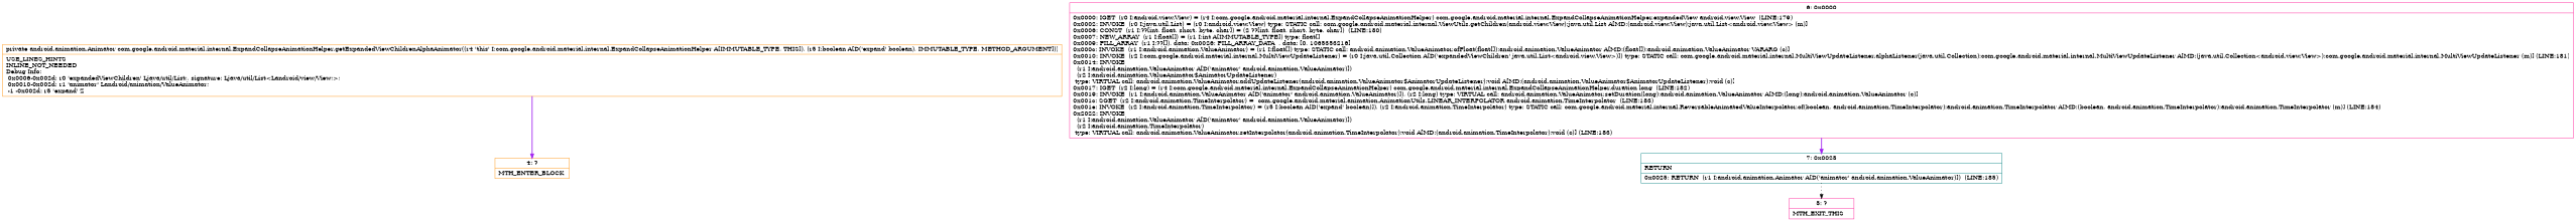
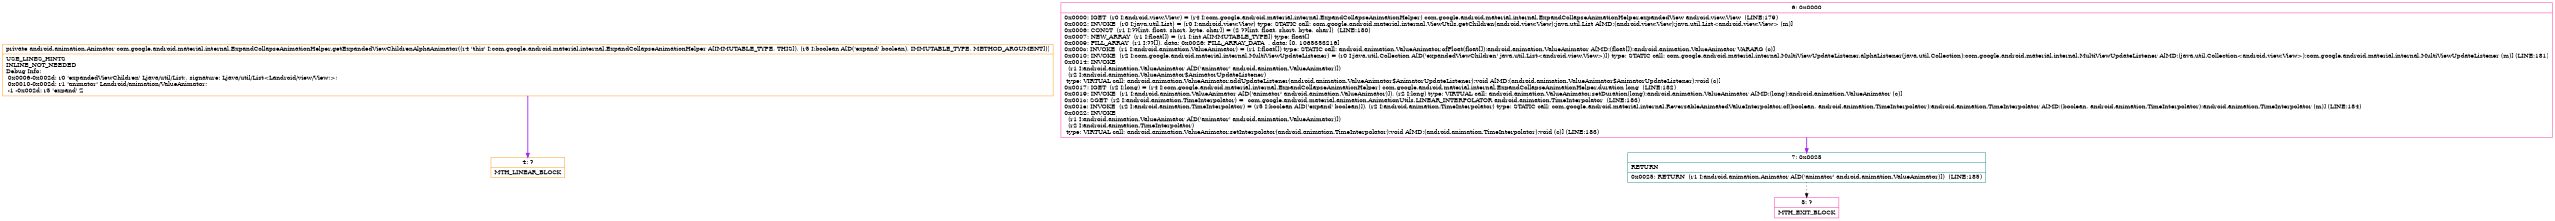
  digraph {
    node [color=darkorange shape=record]
    edge [color=purple style=bold]
-   n1 [label="{4\:\ ?|MTH_ENTER_BLOCK\l}"]
-   n2 [color=deeppink label="{6\:\ 0x0000|0x0000: IGET  (r0 I:android.view.View) = (r4 I:com.google.android.material.internal.ExpandCollapseAnimationHelper) com.google.android.material.internal.ExpandCollapseAnimationHelper.expandedView android.view.View  (LINE:179)\l0x0002: INVOKE  (r0 I:java.util.List) = (r0 I:android.view.View) type: STATIC call: com.google.android.material.internal.ViewUtils.getChildren(android.view.View):java.util.List A[MD:(android.view.View):java.util.List\<android.view.View\> (m)]\l0x0006: CONST  (r1 I:??[int, float, short, byte, char]) = (2 ??[int, float, short, byte, char])  (LINE:180)\l0x0007: NEW_ARRAY  (r1 I:float[]) = (r1 I:int A[IMMUTABLE_TYPE]) type: float[] \l0x0009: FILL_ARRAY  (r1 I:??[]), data: 0x0026: FILL_ARRAY_DATA  , data: [0, 1065353216] \l0x000c: INVOKE  (r1 I:android.animation.ValueAnimator) = (r1 I:float[]) type: STATIC call: android.animation.ValueAnimator.ofFloat(float[]):android.animation.ValueAnimator A[MD:(float[]):android.animation.ValueAnimator VARARG (c)]\l0x0010: INVOKE  (r2 I:com.google.android.material.internal.MultiViewUpdateListener) = (r0 I:java.util.Collection A[D('expandedViewChildren' java.util.List\<android.view.View\>)]) type: STATIC call: com.google.android.material.internal.MultiViewUpdateListener.alphaListener(java.util.Collection):com.google.android.material.internal.MultiViewUpdateListener A[MD:(java.util.Collection\<android.view.View\>):com.google.android.material.internal.MultiViewUpdateListener (m)] (LINE:181)\l0x0014: INVOKE  \l  (r1 I:android.animation.ValueAnimator A[D('animator' android.animation.ValueAnimator)])\l  (r2 I:android.animation.ValueAnimator$AnimatorUpdateListener)\l type: VIRTUAL call: android.animation.ValueAnimator.addUpdateListener(android.animation.ValueAnimator$AnimatorUpdateListener):void A[MD:(android.animation.ValueAnimator$AnimatorUpdateListener):void (c)]\l0x0017: IGET  (r2 I:long) = (r4 I:com.google.android.material.internal.ExpandCollapseAnimationHelper) com.google.android.material.internal.ExpandCollapseAnimationHelper.duration long  (LINE:182)\l0x0019: INVOKE  (r1 I:android.animation.ValueAnimator A[D('animator' android.animation.ValueAnimator)]), (r2 I:long) type: VIRTUAL call: android.animation.ValueAnimator.setDuration(long):android.animation.ValueAnimator A[MD:(long):android.animation.ValueAnimator (c)]\l0x001c: SGET  (r2 I:android.animation.TimeInterpolator) =  com.google.android.material.animation.AnimationUtils.LINEAR_INTERPOLATOR android.animation.TimeInterpolator  (LINE:183)\l0x001e: INVOKE  (r2 I:android.animation.TimeInterpolator) = (r5 I:boolean A[D('expand' boolean)]), (r2 I:android.animation.TimeInterpolator) type: STATIC call: com.google.android.material.internal.ReversableAnimatedValueInterpolator.of(boolean, android.animation.TimeInterpolator):android.animation.TimeInterpolator A[MD:(boolean, android.animation.TimeInterpolator):android.animation.TimeInterpolator (m)] (LINE:184)\l0x2022: INVOKE  \l  (r1 I:android.animation.ValueAnimator A[D('animator' android.animation.ValueAnimator)])\l  (r2 I:android.animation.TimeInterpolator)\l type: VIRTUAL call: android.animation.ValueAnimator.setInterpolator(android.animation.TimeInterpolator):void A[MD:(android.animation.TimeInterpolator):void (c)] (LINE:183)\l}"]
+   n1 [label="{4\:\ ?|MTH_LINEAR_BLOCK\l}"]
+   n2 [color=deeppink label="{6\:\ 0x0000|0x0000: IGET  (r0 I:android.view.View) = (r4 I:com.google.android.material.internal.ExpandCollapseAnimationHelper) com.google.android.material.internal.ExpandCollapseAnimationHelper.expandedView android.view.View  (LINE:179)\l0x0002: INVOKE  (r0 I:java.util.List) = (r0 I:android.view.View) type: STATIC call: com.google.android.material.internal.ViewUtils.getChildren(android.view.View):java.util.List A[MD:(android.view.View):java.util.List\<android.view.View\> (m)]\l0x0006: CONST  (r1 I:??[int, float, short, byte, char]) = (2 ??[int, float, short, byte, char])  (LINE:180)\l0x0007: NEW_ARRAY  (r1 I:float[]) = (r1 I:int A[IMMUTABLE_TYPE]) type: float[] \l0x0009: FILL_ARRAY  (r1 I:??[]), data: 0x0026: FILL_ARRAY_DATA  , data: [0, 1065353216] \l0x000c: INVOKE  (r1 I:android.animation.ValueAnimator) = (r1 I:float[]) type: STATIC call: android.animation.ValueAnimator.ofFloat(float[]):android.animation.ValueAnimator A[MD:(float[]):android.animation.ValueAnimator VARARG (c)]\l0x0010: INVOKE  (r2 I:com.google.android.material.internal.MultiViewUpdateListener) = (r0 I:java.util.Collection A[D('expandedViewChildren' java.util.List\<android.view.View\>)]) type: STATIC call: com.google.android.material.internal.MultiViewUpdateListener.alphaListener(java.util.Collection):com.google.android.material.internal.MultiViewUpdateListener A[MD:(java.util.Collection\<android.view.View\>):com.google.android.material.internal.MultiViewUpdateListener (m)] (LINE:181)\l0x0014: INVOKE  \l  (r1 I:android.animation.ValueAnimator A[D('animator' android.animation.ValueAnimator)])\l  (r2 I:android.animation.ValueAnimator$AnimatorUpdateListener)\l type: VIRTUAL call: android.animation.ValueAnimator.addUpdateListener(android.animation.ValueAnimator$AnimatorUpdateListener):void A[MD:(android.animation.ValueAnimator$AnimatorUpdateListener):void (c)]\l0x0017: IGET  (r2 I:long) = (r4 I:com.google.android.material.internal.ExpandCollapseAnimationHelper) com.google.android.material.internal.ExpandCollapseAnimationHelper.duration long  (LINE:182)\l0x0019: INVOKE  (r1 I:android.animation.ValueAnimator A[D('animator' android.animation.ValueAnimator)]), (r2 I:long) type: VIRTUAL call: android.animation.ValueAnimator.setDuration(long):android.animation.ValueAnimator A[MD:(long):android.animation.ValueAnimator (c)]\l0x001c: SGET  (r2 I:android.animation.TimeInterpolator) =  com.google.android.material.animation.AnimationUtils.LINEAR_INTERPOLATOR android.animation.TimeInterpolator  (LINE:183)\l0x001e: INVOKE  (r2 I:android.animation.TimeInterpolator) = (r5 I:boolean A[D('expand' boolean)]), (r2 I:android.animation.TimeInterpolator) type: STATIC call: com.google.android.material.internal.ReversableAnimatedValueInterpolator.of(boolean, android.animation.TimeInterpolator):android.animation.TimeInterpolator A[MD:(boolean, android.animation.TimeInterpolator):android.animation.TimeInterpolator (m)] (LINE:184)\l0x0022: INVOKE  \l  (r1 I:android.animation.ValueAnimator A[D('animator' android.animation.ValueAnimator)])\l  (r2 I:android.animation.TimeInterpolator)\l type: VIRTUAL call: android.animation.ValueAnimator.setInterpolator(android.animation.TimeInterpolator):void A[MD:(android.animation.TimeInterpolator):void (c)] (LINE:183)\l}"]
    n3 [color=teal label="{7\:\ 0x0025|RETURN\l|0x0025: RETURN  (r1 I:android.animation.Animator A[D('animator' android.animation.ValueAnimator)])  (LINE:185)\l}"]
-   n4 [color=deeppink label="{5\:\ ?|MTH_EXIT_THIS\l}"]
+   n4 [color=deeppink label="{5\:\ ?|MTH_EXIT_BLOCK\l}"]
    n5 [label="{private android.animation.Animator com.google.android.material.internal.ExpandCollapseAnimationHelper.getExpandedViewChildrenAlphaAnimator((r4 'this' I:com.google.android.material.internal.ExpandCollapseAnimationHelper A[IMMUTABLE_TYPE, THIS]), (r5 I:boolean A[D('expand' boolean), IMMUTABLE_TYPE, METHOD_ARGUMENT]))  | USE_LINES_HINTS\lINLINE_NOT_NEEDED\lDebug Info:\l  0x0006\-0x002d: r0 'expandedViewChildren' Ljava\/util\/List;, signature: Ljava\/util\/List\<Landroid\/view\/View;\>;\l  0x0010\-0x002d: r1 'animator' Landroid\/animation\/ValueAnimator;\l  \-1 \-0x002d: r5 'expand' Z\l}"]
    n2 -> n3
    n3 -> n4 [color=black style=dotted]
    n5 -> n1
  }
